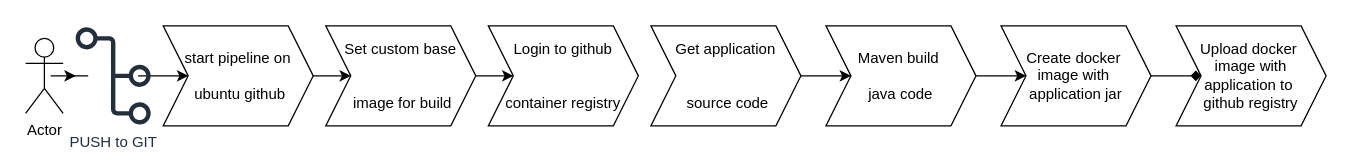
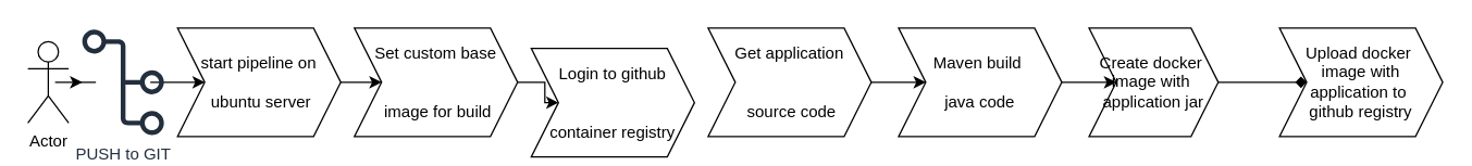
  <mxCell id="0" />
  <mxCell id="1" parent="0" />
  <mxCell id="2" style="edgeStyle=orthogonalEdgeStyle;rounded=0;orthogonalLoop=1;jettySize=auto;html=1;" edge="1" parent="1" source="3" target="5"><mxGeometry relative="1" as="geometry" /></mxCell>
  <mxCell id="3" value="Actor" style="shape=umlActor;verticalLabelPosition=bottom;verticalAlign=top;html=1;outlineConnect=0;" vertex="1" parent="1"><mxGeometry x="20" y="30" width="30" height="60" as="geometry" /></mxCell>
  <mxCell id="4" style="edgeStyle=orthogonalEdgeStyle;rounded=0;orthogonalLoop=1;jettySize=auto;html=1;entryX=0;entryY=0.5;entryDx=0;entryDy=0;" edge="1" parent="1" source="5" target="7"><mxGeometry relative="1" as="geometry" /></mxCell>
  <mxCell id="5" value="PUSH to GIT" style="sketch=0;outlineConnect=0;fontColor=#232F3E;gradientColor=none;fillColor=#232F3D;strokeColor=none;dashed=0;verticalLabelPosition=bottom;verticalAlign=top;align=center;html=1;fontSize=12;fontStyle=0;aspect=fixed;pointerEvents=1;shape=mxgraph.aws4.git_repository;" vertex="1" parent="1"><mxGeometry x="60" y="21" width="60" height="78" as="geometry" /></mxCell>
  <mxCell id="6" style="edgeStyle=orthogonalEdgeStyle;rounded=0;orthogonalLoop=1;jettySize=auto;html=1;entryX=0;entryY=0.5;entryDx=0;entryDy=0;" edge="1" parent="1" source="7" target="9"><mxGeometry relative="1" as="geometry" /></mxCell>
- <mxCell id="7" value="start pipeline on&lt;div&gt;&lt;br&gt;&lt;/div&gt;&lt;div&gt;&lt;span style=&quot;background-color: initial;&quot;&gt;&amp;nbsp;ubuntu github&lt;/span&gt;&lt;br&gt;&lt;/div&gt;" style="shape=step;perimeter=stepPerimeter;whiteSpace=wrap;html=1;fixedSize=1;" vertex="1" parent="1"><mxGeometry x="130" y="20" width="120" height="80" as="geometry" /></mxCell>
+ <mxCell id="7" value="start pipeline on&lt;div&gt;&lt;br&gt;&lt;/div&gt;&lt;div&gt;&lt;span style=&quot;background-color: initial;&quot;&gt;&amp;nbsp;ubuntu server&lt;/span&gt;&lt;br&gt;&lt;/div&gt;" style="shape=step;perimeter=stepPerimeter;whiteSpace=wrap;html=1;fixedSize=1;" vertex="1" parent="1"><mxGeometry x="130" y="20" width="120" height="80" as="geometry" /></mxCell>
  <mxCell id="8" style="edgeStyle=orthogonalEdgeStyle;rounded=0;orthogonalLoop=1;jettySize=auto;html=1;entryX=0;entryY=0.5;entryDx=0;entryDy=0;" edge="1" parent="1" source="9" target="10"><mxGeometry relative="1" as="geometry" /></mxCell>
  <mxCell id="9" value="Set custom base&lt;div&gt;&lt;br&gt;&lt;/div&gt;&lt;div&gt;&lt;br&gt;&lt;/div&gt;&lt;div&gt;&amp;nbsp;image for build&lt;/div&gt;" style="shape=step;perimeter=stepPerimeter;whiteSpace=wrap;html=1;fixedSize=1;" vertex="1" parent="1"><mxGeometry x="260" y="20" width="120" height="80" as="geometry" /></mxCell>
- <mxCell id="10" value="Login to github&lt;div&gt;&lt;br&gt;&lt;/div&gt;&lt;div&gt;&lt;br&gt;container registry&lt;/div&gt;" style="shape=step;perimeter=stepPerimeter;whiteSpace=wrap;html=1;fixedSize=1;" vertex="1" parent="1"><mxGeometry x="390" y="20" width="120" height="80" as="geometry" /></mxCell>
+ <mxCell id="10" value="Login to github&lt;div&gt;&lt;br&gt;&lt;/div&gt;&lt;div&gt;&lt;br&gt;container registry&lt;/div&gt;" style="shape=step;perimeter=stepPerimeter;whiteSpace=wrap;html=1;fixedSize=1;" vertex="1" parent="1"><mxGeometry x="390" y="35" width="120" height="80" as="geometry" /></mxCell>
  <mxCell id="11" style="edgeStyle=orthogonalEdgeStyle;rounded=0;orthogonalLoop=1;jettySize=auto;html=1;" edge="1" parent="1" source="12" target="14"><mxGeometry relative="1" as="geometry" /></mxCell>
  <mxCell id="12" value="Get application&lt;div&gt;&lt;br&gt;&lt;/div&gt;&lt;div&gt;&lt;br&gt;&lt;/div&gt;&lt;div&gt;&amp;nbsp;source code&lt;/div&gt;" style="shape=step;perimeter=stepPerimeter;whiteSpace=wrap;html=1;fixedSize=1;" vertex="1" parent="1"><mxGeometry x="520" y="20" width="120" height="80" as="geometry" /></mxCell>
  <mxCell id="13" style="edgeStyle=orthogonalEdgeStyle;rounded=0;orthogonalLoop=1;jettySize=auto;html=1;" edge="1" parent="1" source="14" target="16"><mxGeometry relative="1" as="geometry" /></mxCell>
  <mxCell id="14" value="Maven build&amp;nbsp;&lt;div&gt;&lt;br&gt;&lt;/div&gt;&lt;div&gt;&lt;span style=&quot;background-color: initial;&quot;&gt;java code&lt;/span&gt;&lt;br&gt;&lt;/div&gt;" style="shape=step;perimeter=stepPerimeter;whiteSpace=wrap;html=1;fixedSize=1;" vertex="1" parent="1"><mxGeometry x="660" y="20" width="120" height="80" as="geometry" /></mxCell>
  <mxCell id="15" style="edgeStyle=orthogonalEdgeStyle;rounded=0;orthogonalLoop=1;jettySize=auto;html=1;entryX=0;entryY=0.5;entryDx=0;entryDy=0;endArrow=diamond;" edge="1" parent="1" source="16" target="17"><mxGeometry relative="1" as="geometry" /></mxCell>
- <mxCell id="16" value="Create docker&amp;nbsp;&lt;div&gt;&lt;span style=&quot;background-color: initial;&quot;&gt;image&amp;nbsp;&lt;/span&gt;&lt;span style=&quot;background-color: initial;&quot;&gt;with&amp;nbsp;&lt;/span&gt;&lt;/div&gt;&lt;div&gt;&lt;span style=&quot;background-color: initial;&quot;&gt;application&amp;nbsp;&lt;/span&gt;&lt;span style=&quot;background-color: initial;&quot;&gt;jar&lt;/span&gt;&lt;/div&gt;" style="shape=step;perimeter=stepPerimeter;whiteSpace=wrap;html=1;fixedSize=1;" vertex="1" parent="1"><mxGeometry x="800" y="20" width="120" height="80" as="geometry" /></mxCell>
+ <mxCell id="16" value="Create docker&amp;nbsp;&lt;div&gt;&lt;span style=&quot;background-color: initial;&quot;&gt;image&amp;nbsp;&lt;/span&gt;&lt;span style=&quot;background-color: initial;&quot;&gt;with&amp;nbsp;&lt;/span&gt;&lt;/div&gt;&lt;div&gt;&lt;span style=&quot;background-color: initial;&quot;&gt;application&amp;nbsp;&lt;/span&gt;&lt;span style=&quot;background-color: initial;&quot;&gt;jar&lt;/span&gt;&lt;/div&gt;" style="shape=step;perimeter=stepPerimeter;whiteSpace=wrap;html=1;fixedSize=1;" vertex="1" parent="1"><mxGeometry x="800" y="20" width="95" height="80" as="geometry" /></mxCell>
  <mxCell id="17" value="Upload docker&amp;nbsp;&lt;div&gt;image with application to&amp;nbsp;&lt;div&gt;github registry&lt;/div&gt;&lt;/div&gt;" style="shape=step;perimeter=stepPerimeter;whiteSpace=wrap;html=1;fixedSize=1;" vertex="1" parent="1"><mxGeometry x="940" y="20" width="120" height="80" as="geometry" /></mxCell>
